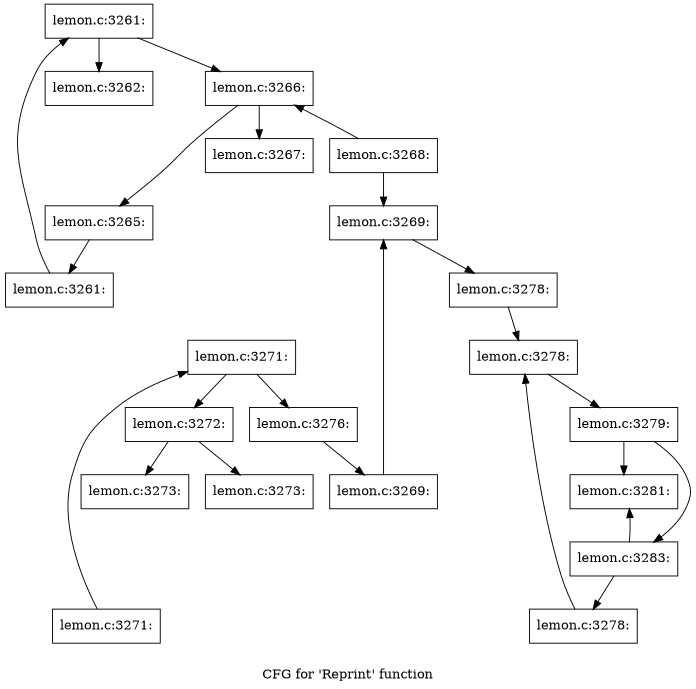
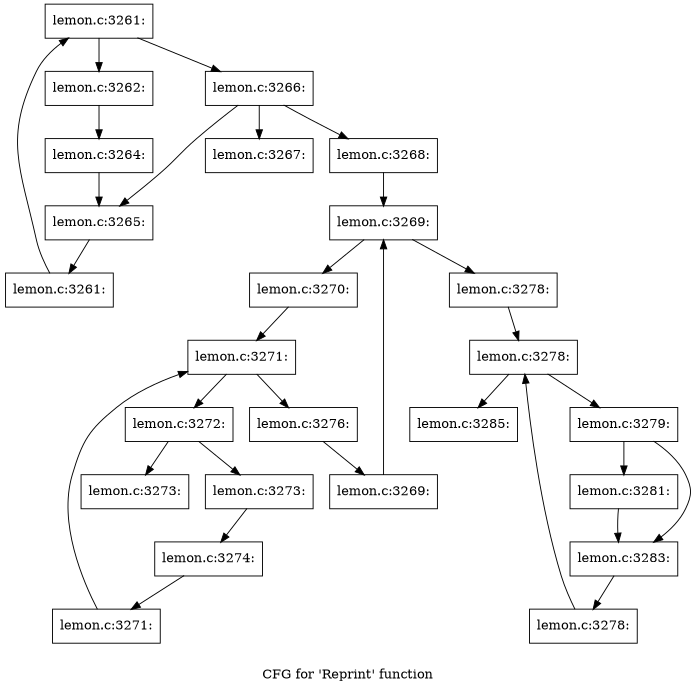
  digraph {
    label="CFG for 'Reprint' function"
    node [shape=record]
    n1 [label="{lemon.c:3261:}"]
    n2 [label="{lemon.c:3262:}"]
    n3 [label="{lemon.c:3266:}"]
+   n4 [label="{lemon.c:3264:}"]
    n5 [label="{lemon.c:3265:}"]
    n6 [label="{lemon.c:3267:}"]
    n7 [label="{lemon.c:3268:}"]
    n8 [label="{lemon.c:3261:}"]
    n9 [label="{lemon.c:3269:}"]
+   n10 [label="{lemon.c:3270:}"]
    n11 [label="{lemon.c:3278:}"]
    n12 [label="{lemon.c:3271:}"]
    n13 [label="{lemon.c:3278:}"]
    n14 [label="{lemon.c:3272:}"]
    n15 [label="{lemon.c:3276:}"]
    n16 [label="{lemon.c:3279:}"]
+   n17 [label="{lemon.c:3285:}"]
    n18 [label="{lemon.c:3273:}"]
    n19 [label="{lemon.c:3273:}"]
    n20 [label="{lemon.c:3269:}"]
+   n21 [label="{lemon.c:3274:}"]
    n22 [label="{lemon.c:3271:}"]
    n23 [label="{lemon.c:3281:}"]
    n24 [label="{lemon.c:3283:}"]
    n25 [label="{lemon.c:3278:}"]
    n1 -> n2
    n1 -> n3
+   n2 -> n4
    n3 -> n5
    n3 -> n6
-   n7 -> n3
+   n3 -> n7
+   n4 -> n5
    n5 -> n8
    n7 -> n9
    n8 -> n1
+   n9 -> n10
    n9 -> n11
+   n10 -> n12
    n11 -> n13
    n12 -> n14
    n12 -> n15
    n13 -> n16
+   n13 -> n17
    n14 -> n18
    n14 -> n19
    n15 -> n20
    n16 -> n23
    n16 -> n24
+   n18 -> n21
    n20 -> n9
+   n21 -> n22
    n22 -> n12
-   n24 -> n23
+   n23 -> n24
    n24 -> n25
    n25 -> n13
  }
